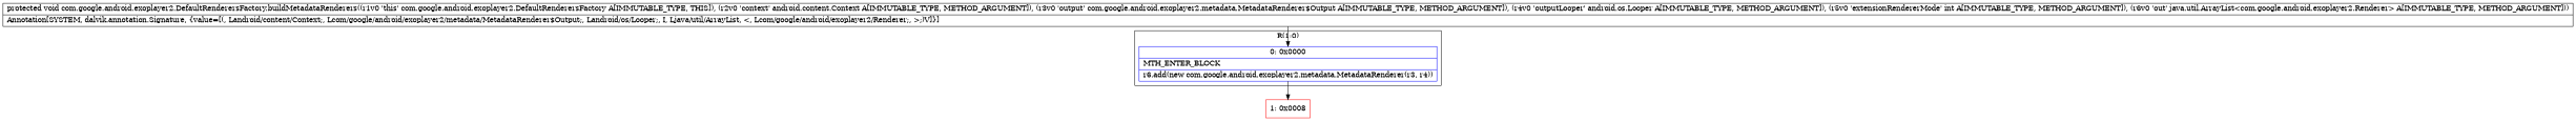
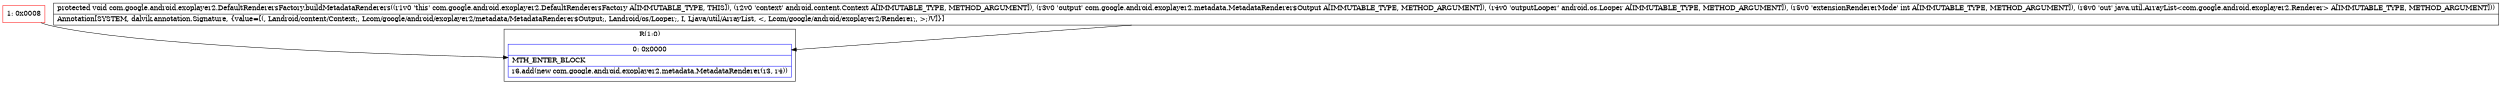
  digraph {
    node [shape=record]
    n1 [color=blue label="{0\:\ 0x0000|MTH_ENTER_BLOCK\l|r6.add(new com.google.android.exoplayer2.metadata.MetadataRenderer(r3, r4))\l}"]
    n2 [color=red label="{1\:\ 0x0008}"]
    n3 [label="{protected void com.google.android.exoplayer2.DefaultRenderersFactory.buildMetadataRenderers((r1v0 'this' com.google.android.exoplayer2.DefaultRenderersFactory A[IMMUTABLE_TYPE, THIS]), (r2v0 'context' android.content.Context A[IMMUTABLE_TYPE, METHOD_ARGUMENT]), (r3v0 'output' com.google.android.exoplayer2.metadata.MetadataRenderer$Output A[IMMUTABLE_TYPE, METHOD_ARGUMENT]), (r4v0 'outputLooper' android.os.Looper A[IMMUTABLE_TYPE, METHOD_ARGUMENT]), (r5v0 'extensionRendererMode' int A[IMMUTABLE_TYPE, METHOD_ARGUMENT]), (r6v0 'out' java.util.ArrayList\<com.google.android.exoplayer2.Renderer\> A[IMMUTABLE_TYPE, METHOD_ARGUMENT]))  | Annotation[SYSTEM, dalvik.annotation.Signature, \{value=[(, Landroid\/content\/Context;, Lcom\/google\/android\/exoplayer2\/metadata\/MetadataRenderer$Output;, Landroid\/os\/Looper;, I, Ljava\/util\/ArrayList, \<, Lcom\/google\/android\/exoplayer2\/Renderer;, \>;)V]\}]\l}"]
    subgraph cluster_1 {
      label="R(1:0)"
      n1
    }
-   n1 -> n2
+   n2 -> n1
    n3 -> n1
  }
